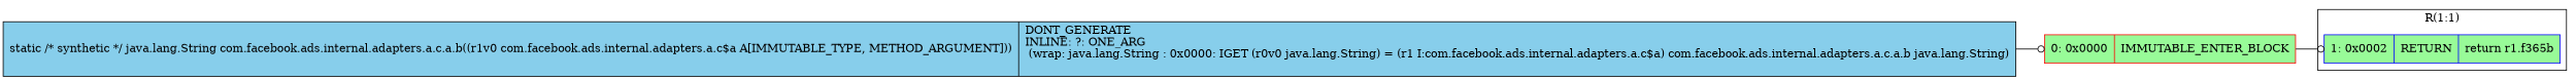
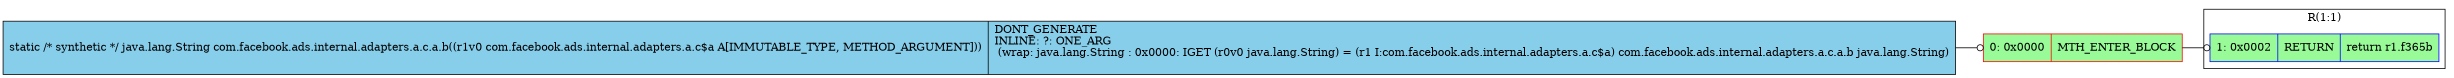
  digraph {
    rankdir=LR
    node [shape=record style=filled fillcolor=palegreen]
    edge [arrowhead=odot]
    n1 [color=blue label="{1\:\ 0x0002|RETURN\l|return r1.f365b\l}"]
-   n2 [color=red label="{0\:\ 0x0000|IMMUTABLE_ENTER_BLOCK\l}"]
+   n2 [color=red label="{0\:\ 0x0000|MTH_ENTER_BLOCK\l}"]
    n3 [label="{static \/* synthetic *\/ java.lang.String com.facebook.ads.internal.adapters.a.c.a.b((r1v0 com.facebook.ads.internal.adapters.a.c$a A[IMMUTABLE_TYPE, METHOD_ARGUMENT]))  | DONT_GENERATE\lINLINE: ?: ONE_ARG  \l  (wrap: java.lang.String : 0x0000: IGET  (r0v0 java.lang.String) = (r1 I:com.facebook.ads.internal.adapters.a.c$a) com.facebook.ads.internal.adapters.a.c.a.b java.lang.String)\l\l}" fillcolor=skyblue]
    subgraph cluster_1 {
      label="R(1:1)"
      n1
    }
    n2 -> n1
    n3 -> n2
  }
